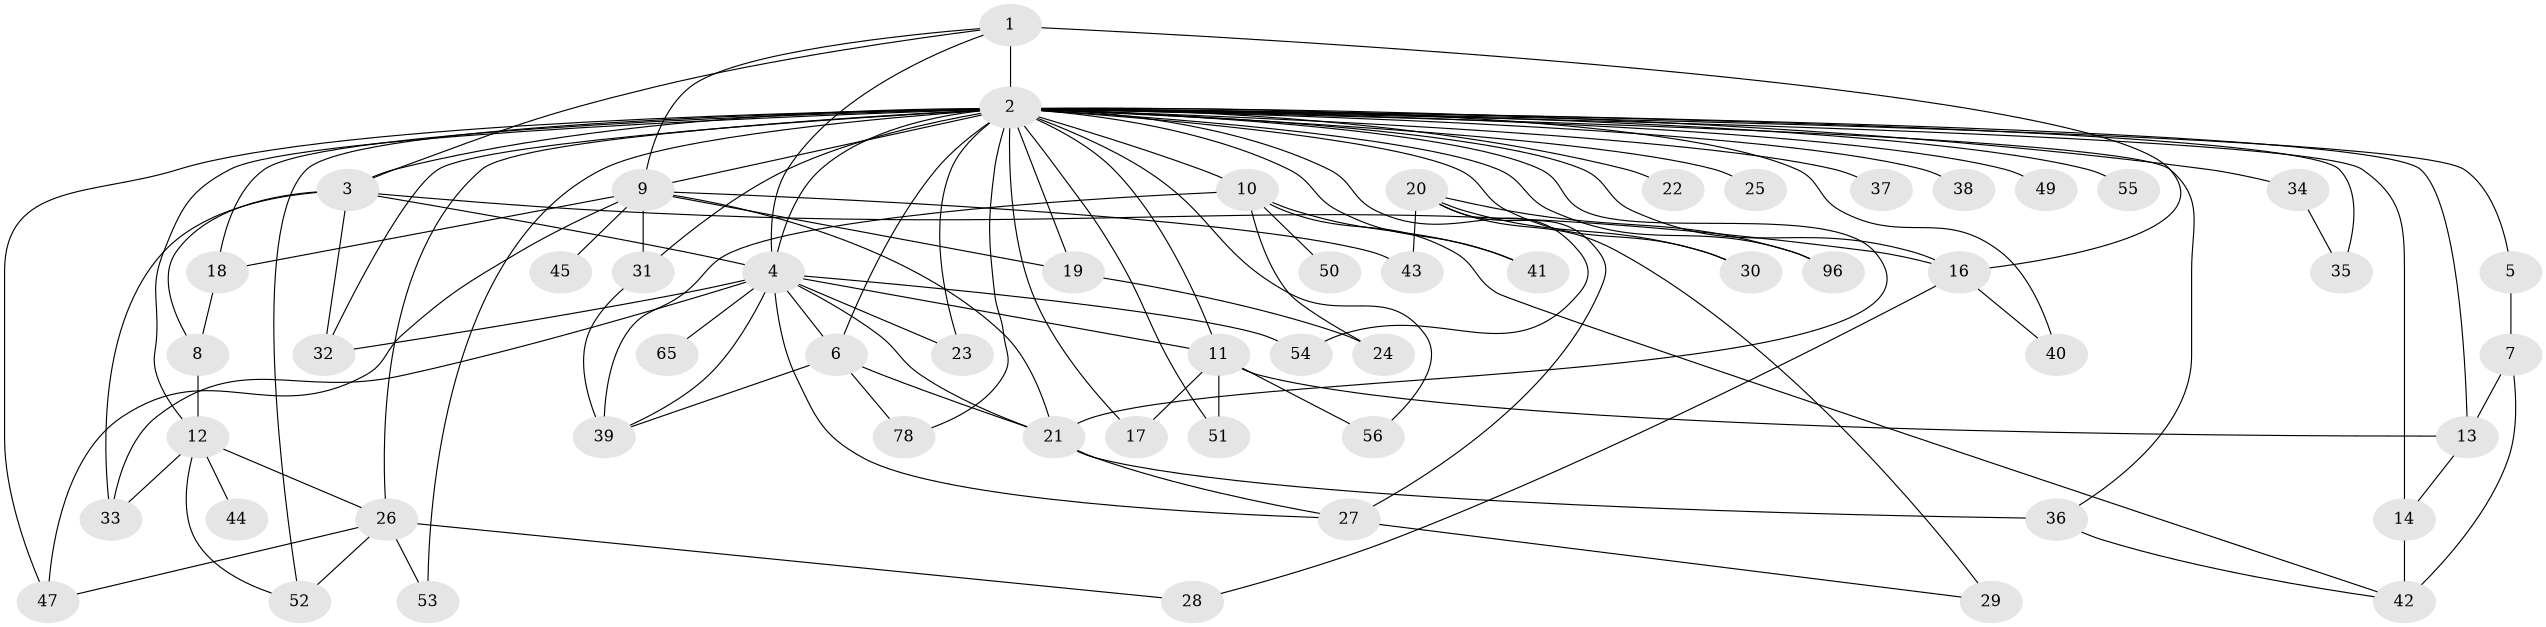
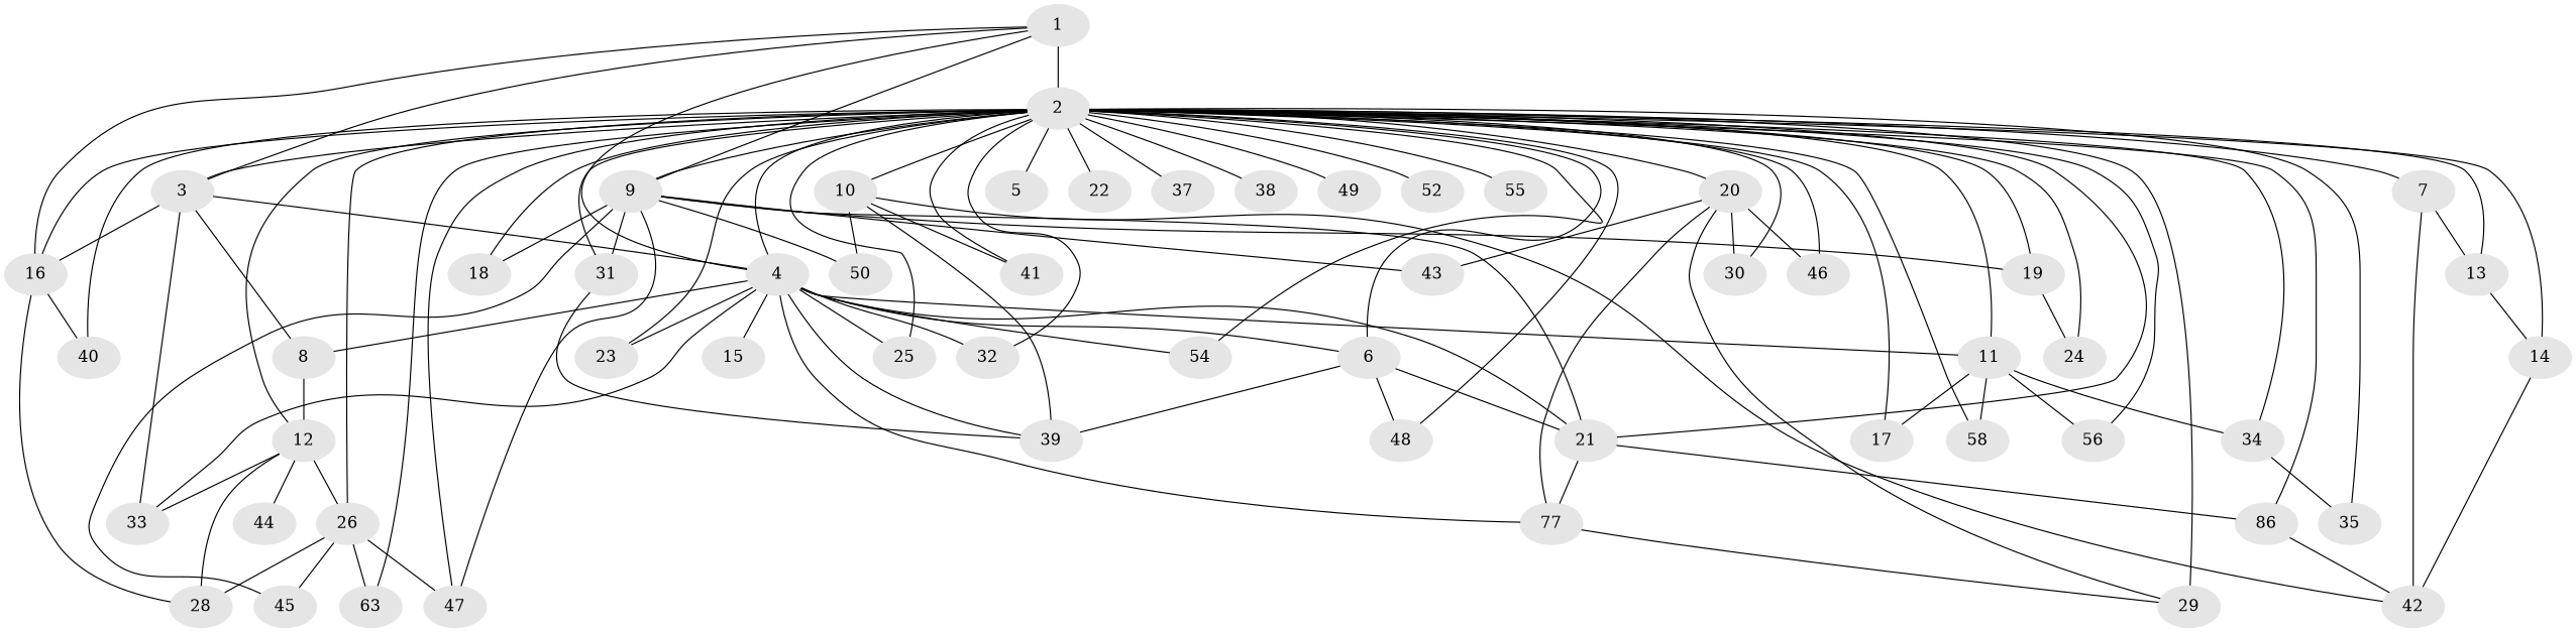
  graph {
    node [color=gray90 style=filled]
    edge [weight=1.0]
    1
    2
    3
    4
    9
    16
    5
    6
    7
    10
    11
    12
    13
    14
    17
    18
    19
    20
    21
    22
    23
    24
    25
    26
    29
    30
    31
    32
    34
    35
-   36
+   36 [label=86]
    37
    38
    40
    41
-   46 [label=96]
+   46
    47
-   48 [label=78]
+   48
    49
-   51
+   51 [label=58]
    52
-   53
+   53 [label=63]
    54
    55
    56
    8
    33
-   15 [label=65]
-   27
+   15
+   27 [label=77]
    39
    43
    45
    50
    28
    42
    44
    1 -- 2 [weight=15.0]
    1 -- 3 [weight=3.0]
    1 -- 4 [weight=3.0]
    1 -- 9
    1 -- 16 [weight=3.0]
    2 -- 3 [weight=6.0]
    2 -- 4 [weight=8.0]
    2 -- 9 [weight=3.0]
    2 -- 16
    2 -- 5 [weight=2.0]
    2 -- 6 [weight=3.0]
-   5 -- 7 [weight=3.0]
+   2 -- 7 [weight=3.0]
    2 -- 10 [weight=3.0]
    2 -- 11 [weight=2.0]
    2 -- 12 [weight=3.0]
    2 -- 13 [weight=2.0]
    2 -- 14 [weight=3.0]
    2 -- 17 [weight=3.0]
    2 -- 18
    2 -- 19 [weight=2.0]
+   2 -- 20 [weight=2.0]
    2 -- 21 [weight=3.0]
    2 -- 22 [weight=2.0]
    2 -- 23
-   10 -- 24
+   2 -- 24
    2 -- 25
    2 -- 26
+   2 -- 29 [weight=3.0]
    2 -- 30
    2 -- 31
    2 -- 32
    2 -- 34
    2 -- 35 [weight=2.0]
    2 -- 36 [weight=2.0]
    2 -- 37
    2 -- 38
    2 -- 40
    2 -- 41
    2 -- 46
    2 -- 47
    2 -- 48
    2 -- 49
    2 -- 51
    2 -- 52
    2 -- 53
    2 -- 54
    2 -- 55 [weight=2.0]
    2 -- 56
    3 -- 4
    3 -- 16 [weight=2.0]
-   3 -- 32
    3 -- 8
    3 -- 33 [weight=3.0]
    4 -- 6
    4 -- 11 [weight=2.0]
    4 -- 21
    4 -- 23
+   4 -- 25
    4 -- 32
    4 -- 54
-   18 -- 8 [weight=2.0]
+   4 -- 8 [weight=2.0]
    4 -- 33
    4 -- 15
    4 -- 27
    4 -- 39
    9 -- 18 [weight=2.0]
    9 -- 19
    9 -- 21
    9 -- 31
    9 -- 47
    9 -- 43
    9 -- 45
+   9 -- 50
    16 -- 40
    16 -- 28
    6 -- 21
    6 -- 48
    6 -- 39
    7 -- 13
    7 -- 42 [weight=2.0]
    10 -- 41
    10 -- 39 [weight=2.0]
    10 -- 50
    10 -- 42
    11 -- 17
-   11 -- 13
+   11 -- 34
    11 -- 51
    11 -- 56
    12 -- 26
-   12 -- 52
+   12 -- 28
    12 -- 33
    12 -- 44
    13 -- 14
    14 -- 42
    19 -- 24
    20 -- 29
    20 -- 30
    20 -- 46
    20 -- 27
    20 -- 43
    21 -- 36 [weight=2.0]
    21 -- 27
    26 -- 47
    26 -- 53
-   26 -- 52
+   26 -- 45
    26 -- 28
    31 -- 39
    34 -- 35
    36 -- 42
    8 -- 12
    27 -- 29
  }
